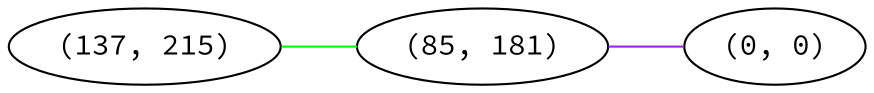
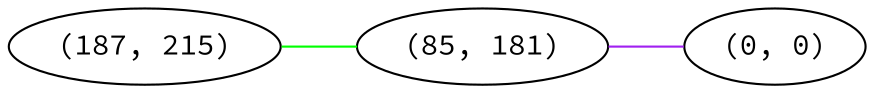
  graph {
    fontname="Source Code Pro"
    rankdir=LR
    node [fontname="Source Code Pro"]
    edge [fontname="Source Code Pro"]
    n1 [label="(85, 181)"]
-   "(187, 215)" [label="(137, 215)"]
+   "(187, 215)"
    "(0, 0)"
    n1 -- "(0, 0)" [color=purple weight=4]
    "(187, 215)" -- n1 [color=green weight=2]
  }
